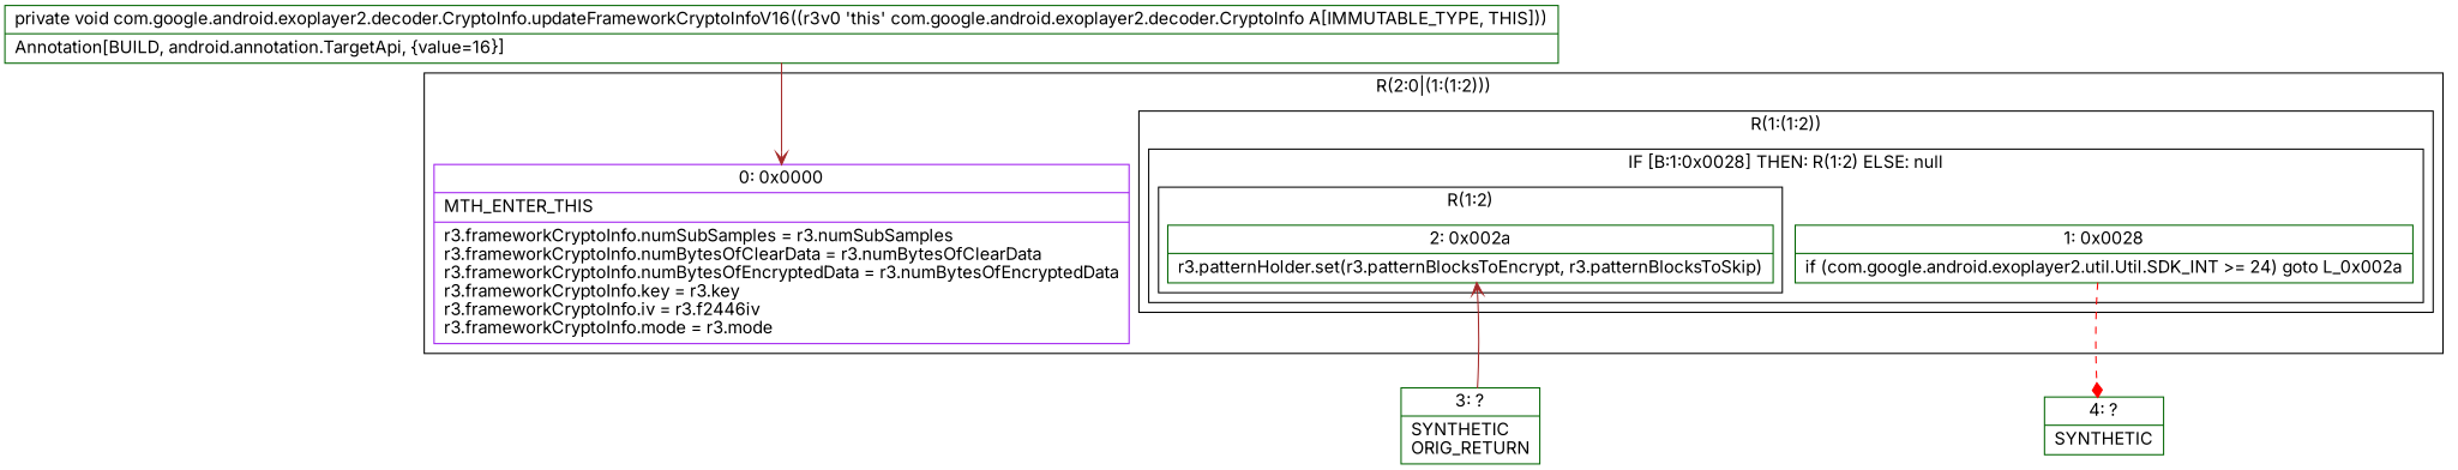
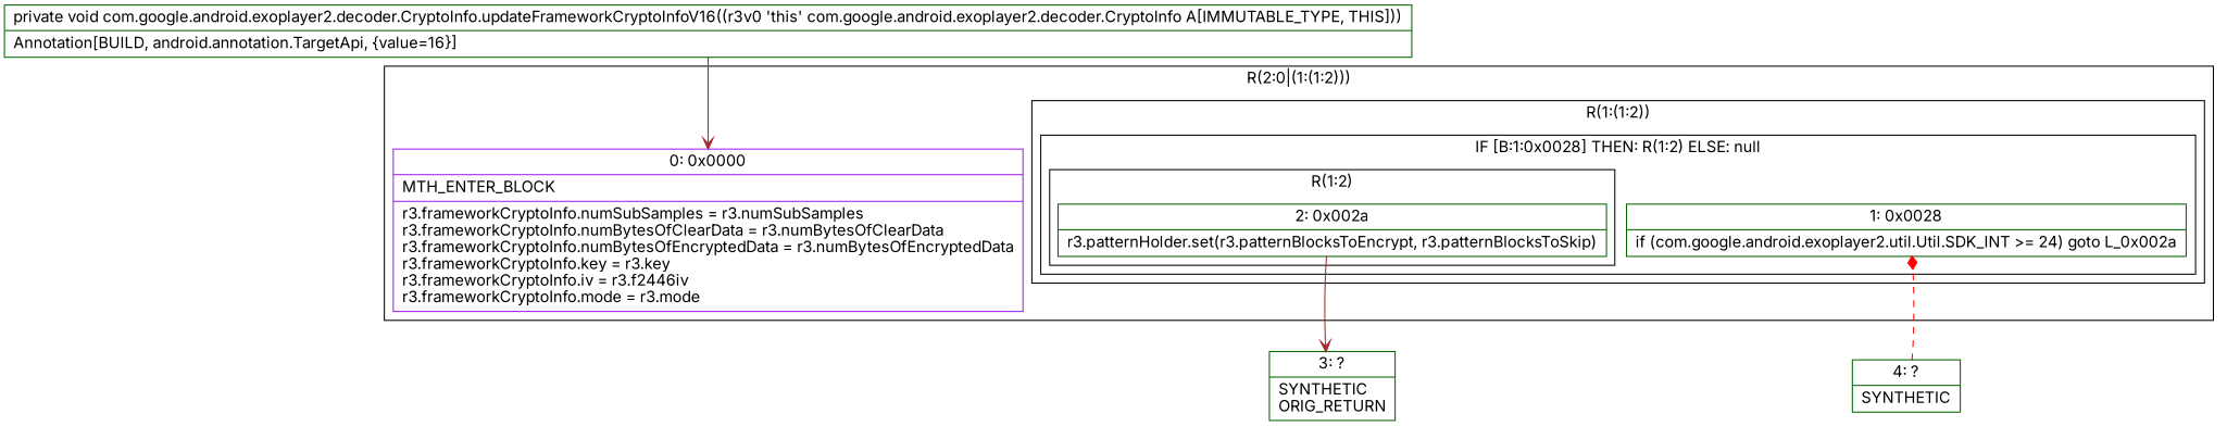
  digraph {
    fontname=Inter
    node [color=darkgreen fontname=Inter shape=record]
    edge [arrowhead=vee color=brown fontname=Inter]
    n1 [label="{2\:\ 0x002a|r3.patternHolder.set(r3.patternBlocksToEncrypt, r3.patternBlocksToSkip)\l}"]
    n2 [label="{1\:\ 0x0028|if (com.google.android.exoplayer2.util.Util.SDK_INT \>= 24) goto L_0x002a\l}"]
-   n3 [color=purple label="{0\:\ 0x0000|MTH_ENTER_THIS\l|r3.frameworkCryptoInfo.numSubSamples = r3.numSubSamples\lr3.frameworkCryptoInfo.numBytesOfClearData = r3.numBytesOfClearData\lr3.frameworkCryptoInfo.numBytesOfEncryptedData = r3.numBytesOfEncryptedData\lr3.frameworkCryptoInfo.key = r3.key\lr3.frameworkCryptoInfo.iv = r3.f2446iv\lr3.frameworkCryptoInfo.mode = r3.mode\l}"]
+   n3 [color=purple label="{0\:\ 0x0000|MTH_ENTER_BLOCK\l|r3.frameworkCryptoInfo.numSubSamples = r3.numSubSamples\lr3.frameworkCryptoInfo.numBytesOfClearData = r3.numBytesOfClearData\lr3.frameworkCryptoInfo.numBytesOfEncryptedData = r3.numBytesOfEncryptedData\lr3.frameworkCryptoInfo.key = r3.key\lr3.frameworkCryptoInfo.iv = r3.f2446iv\lr3.frameworkCryptoInfo.mode = r3.mode\l}"]
    n4 [label="{3\:\ ?|SYNTHETIC\lORIG_RETURN\l}"]
    n5 [label="{4\:\ ?|SYNTHETIC\l}"]
    n6 [label="{private void com.google.android.exoplayer2.decoder.CryptoInfo.updateFrameworkCryptoInfoV16((r3v0 'this' com.google.android.exoplayer2.decoder.CryptoInfo A[IMMUTABLE_TYPE, THIS]))  | Annotation[BUILD, android.annotation.TargetApi, \{value=16\}]\l}"]
    subgraph cluster_1 {
      label="R(2:0|(1:(1:2)))"
      n3
      subgraph cluster_2 {
        label="R(1:(1:2))"
        subgraph cluster_3 {
          label="IF [B:1:0x0028] THEN: R(1:2) ELSE: null"
          n2
          subgraph cluster_4 {
            label="R(1:2)"
            n1
          }
        }
      }
    }
-   n4 -> n1
-   n2 -> n5 [arrowhead=diamond color=red style=dashed]
+   n1 -> n4
+   n5 -> n2 [arrowhead=diamond color=red style=dashed]
    n6 -> n3
  }
